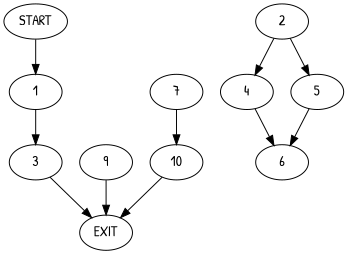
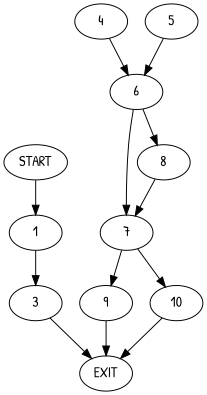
  digraph {
    fontname="Patrick Hand"
    node [fontname="Patrick Hand"]
    edge [fontname="Patrick Hand"]
    n1 [label=START]
    1
    3
    n4 [label=EXIT]
-   2
    4
    5
    6
    7
+   8
    9
    10
    n1 -> 1
    1 -> 3
    3 -> n4
-   2 -> 4
-   2 -> 5
    4 -> 6
    5 -> 6
+   6 -> 7
+   6 -> 8
+   7 -> 9
    7 -> 10
+   8 -> 7
    9 -> n4
    10 -> n4
  }
